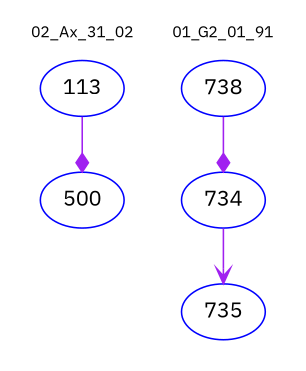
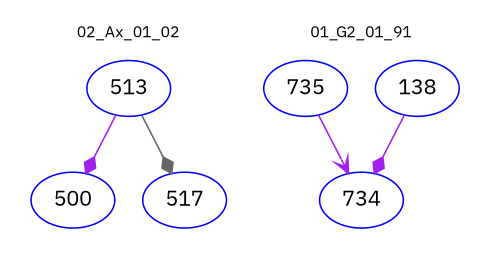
  digraph {
    fontname="IBM Plex Sans"
    node [color=blue fontname="IBM Plex Sans"]
    edge [arrowhead=diamond color=purple fontname="IBM Plex Sans"]
-   n1 [label=113]
+   n1 [label=513]
    n2 [label=500]
+   n3 [label=517]
    n4 [label=734]
-   n5 [label=738]
+   n5 [label=138]
    n6 [label=735]
    subgraph cluster_1 {
      color=white
      fontsize=10
-     label="02_Ax_31_02"
+     label="02_Ax_01_02"
      n1
      n2
+     n3
    }
    subgraph cluster_2 {
      color=white
      fontsize=10
      label="01_G2_01_91"
      n4
      n5
      n6
    }
    n1 -> n2
-   n4 -> n6 [arrowhead=vee]
+   n1 -> n3 [color=gray40]
+   n6 -> n4 [arrowhead=vee]
    n5 -> n4
  }
